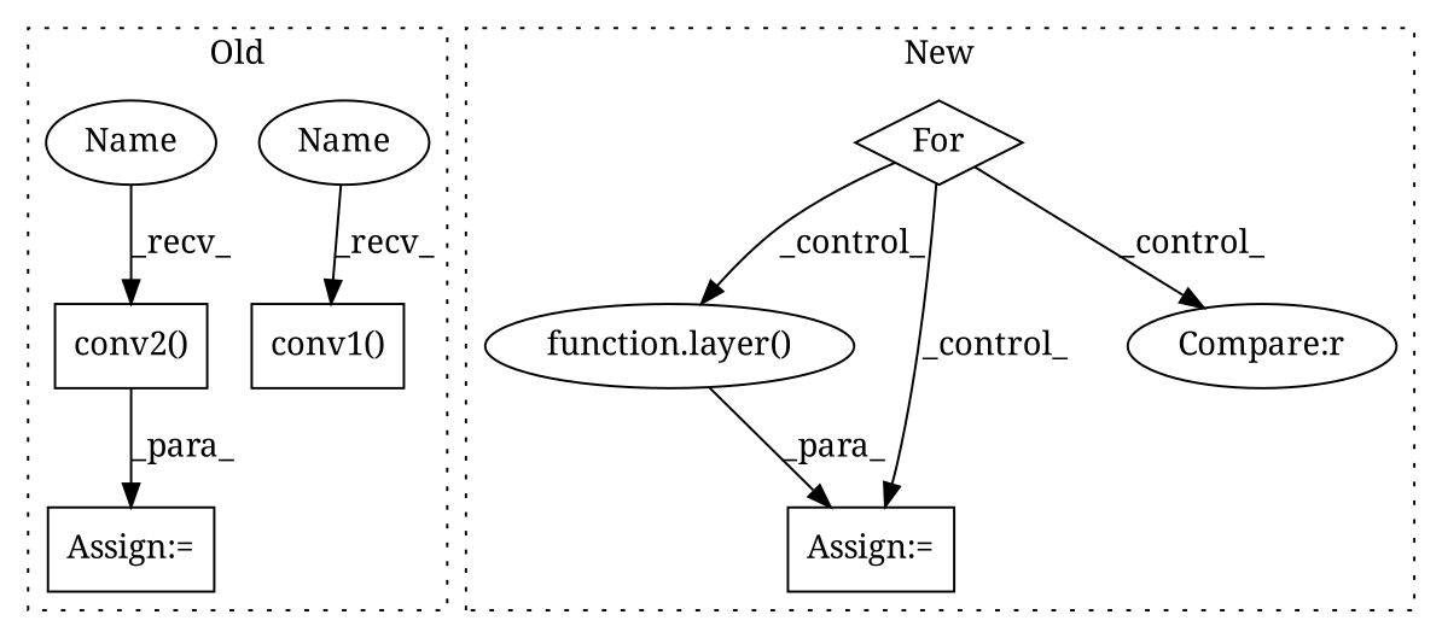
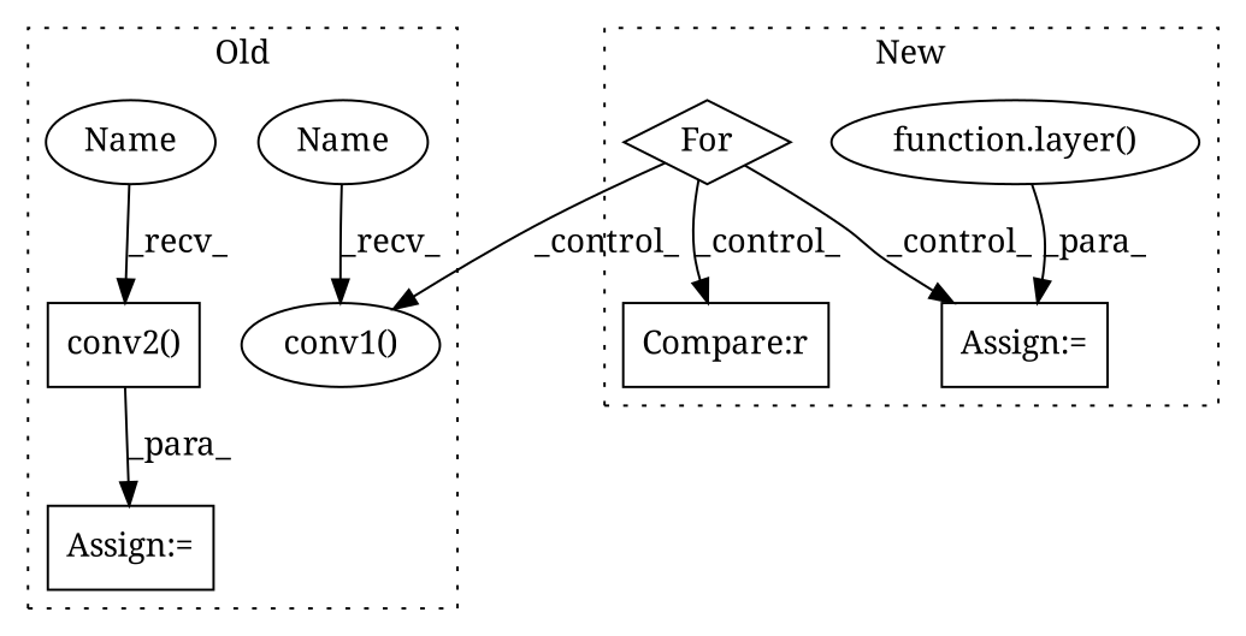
  digraph {
    fontname="Noto Serif"
    node [a=75 fontname="Noto Serif" l="11,1" shape=box]
    edge [fontname="Noto Serif"]
    n1 [label="conv2()" s="872,892"]
-   n2 [label="conv1()" s="833,853"]
+   n2 [label="conv1()" s="833,853" shape=ellipse]
    n3 [a=68 l=3 label="Assign:=" s=869]
    n4 [a=87 l=4 label=Name s=833 shape=ellipse]
    n5 [a=87 l=4 label=Name s=872 shape=ellipse]
    n6 [l="6,1" label="function.layer()" s="1151,1158" shape=ellipse]
    n7 [a=68 l=3 label="Assign:=" s=1148]
    n8 [a=107 l="4,14" label=For s="1056,1085" shape=diamond]
-   n9 [a=40 l=11 label="Compare:r" s=1183 shape=ellipse]
+   n9 [a=40 l=11 label="Compare:r" s=1183]
    subgraph cluster_1 {
      label=Old
      style=dotted
      n1
      n2
      n3
      n4
      n5
    }
    subgraph cluster_2 {
      label=New
      style=dotted
      n6
      n7
      n8
      n9
    }
    n1 -> n3 [label=_para_]
    n4 -> n2 [label=_recv_]
    n5 -> n1 [label=_recv_]
    n6 -> n7 [label=_para_]
-   n8 -> n6 [label=_control_]
+   n8 -> n2 [label=_control_]
    n8 -> n7 [label=_control_]
    n8 -> n9 [label=_control_]
  }
